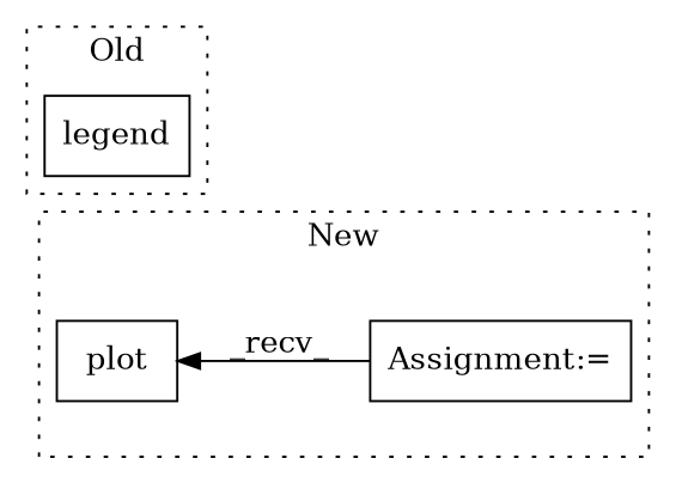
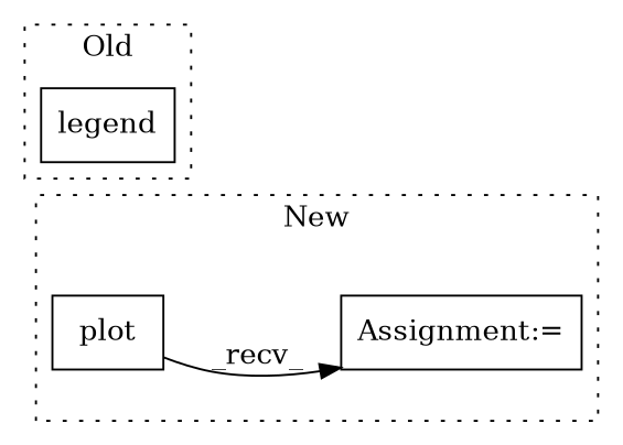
  digraph {
    rankdir=LR
    node [a=32 shape=box]
    n1 [l="5,1" label=plot s="18026,18040"]
    n2 [a=7 l=3 label="Assignment:=" s=17550]
    n3 [l="7,1" label=legend s="20393,20414"]
    subgraph cluster_1 {
      label=New
      style=dotted
      n1
      n2
    }
    subgraph cluster_2 {
      label=Old
      style=dotted
      n3
    }
-   n2 -> n1 [label=_recv_]
+   n1 -> n2 [label=_recv_]
  }
